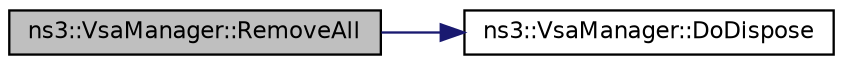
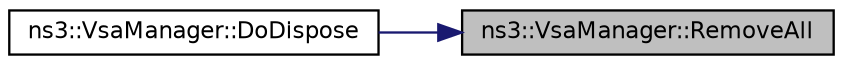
  digraph {
    rankdir=RL
    node [color=black fontname=Helvetica fontsize=10 shape=record style=filled]
    n1 [fillcolor=grey75 fontcolor=black height=0.2 label="ns3::VsaManager::RemoveAll" width=0.4]
    n2 [fillcolor=white height=0.2 label="ns3::VsaManager::DoDispose" width=0.4]
-   n2 -> n1 [color=midnightblue dir=back fontname=Helvetica fontsize=10 labelfontname=Helvetica labelfontsize=10 style=solid]
+   n1 -> n2 [color=midnightblue dir=back fontname=Helvetica fontsize=10 labelfontname=Helvetica labelfontsize=10 style=solid]
  }
